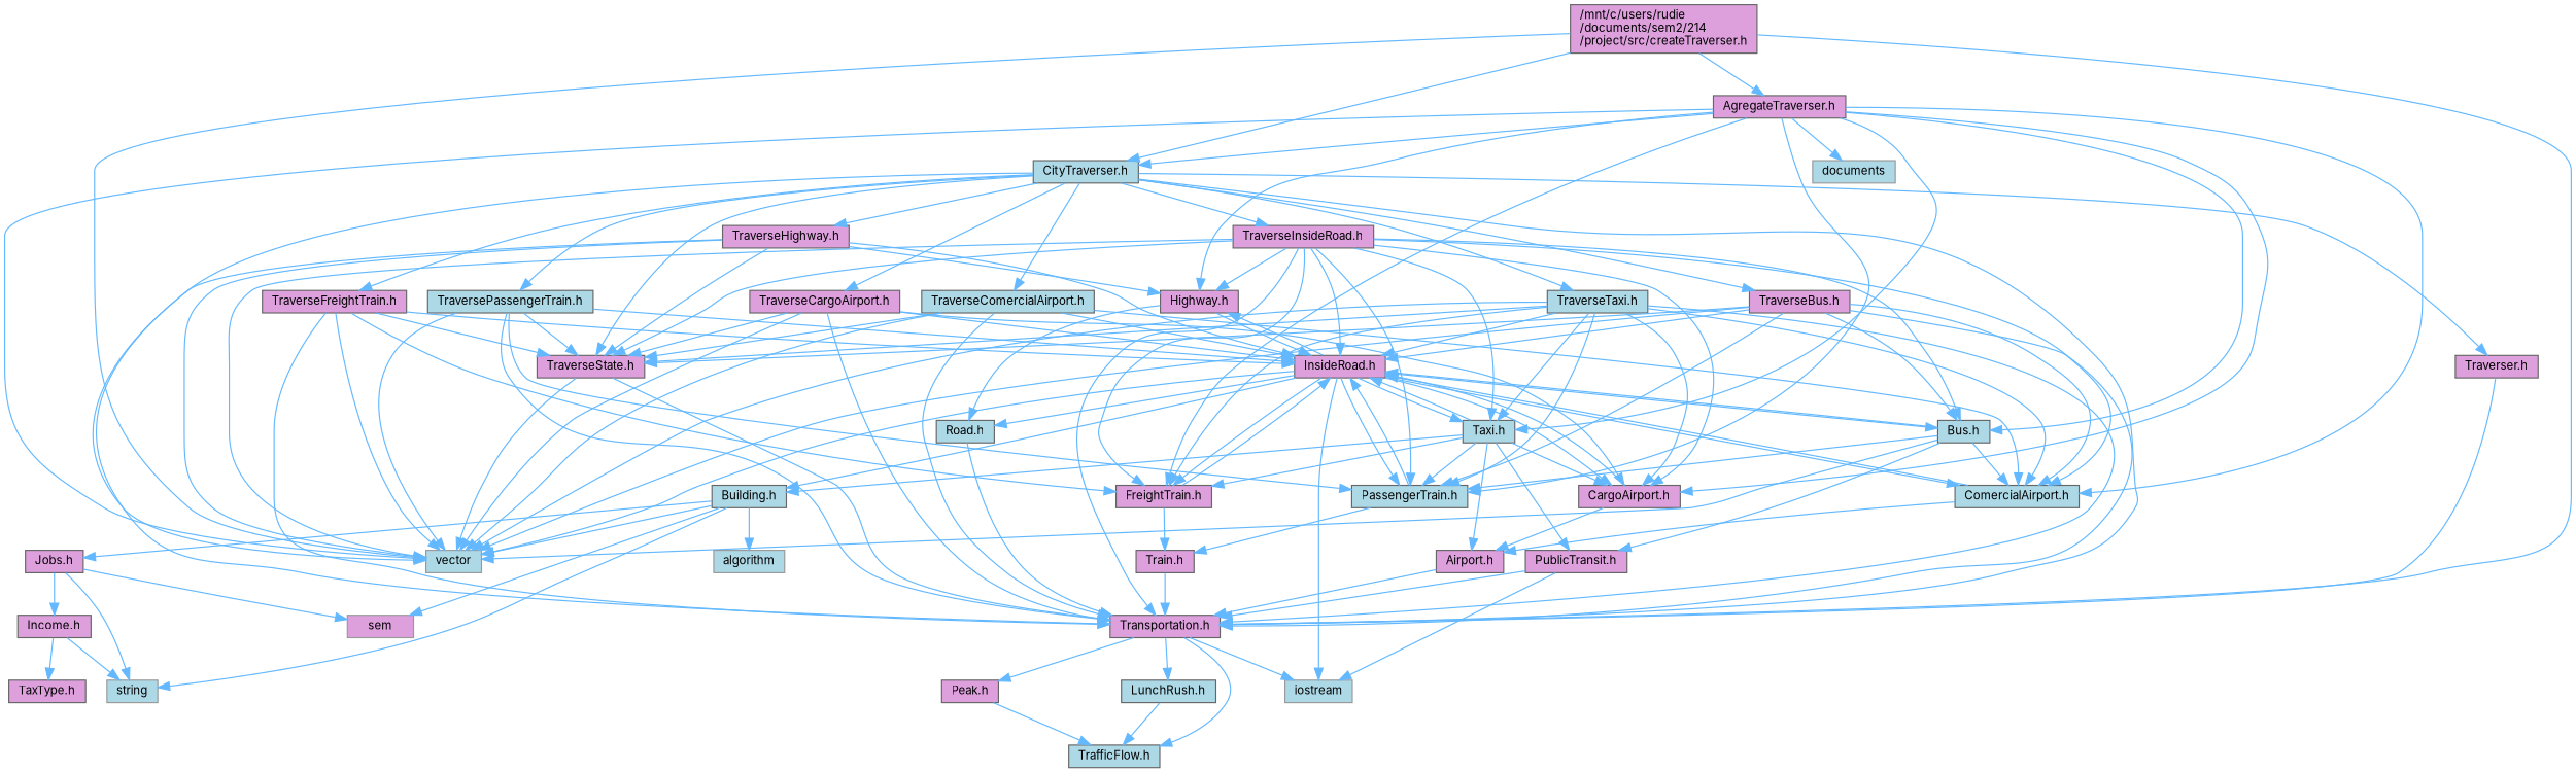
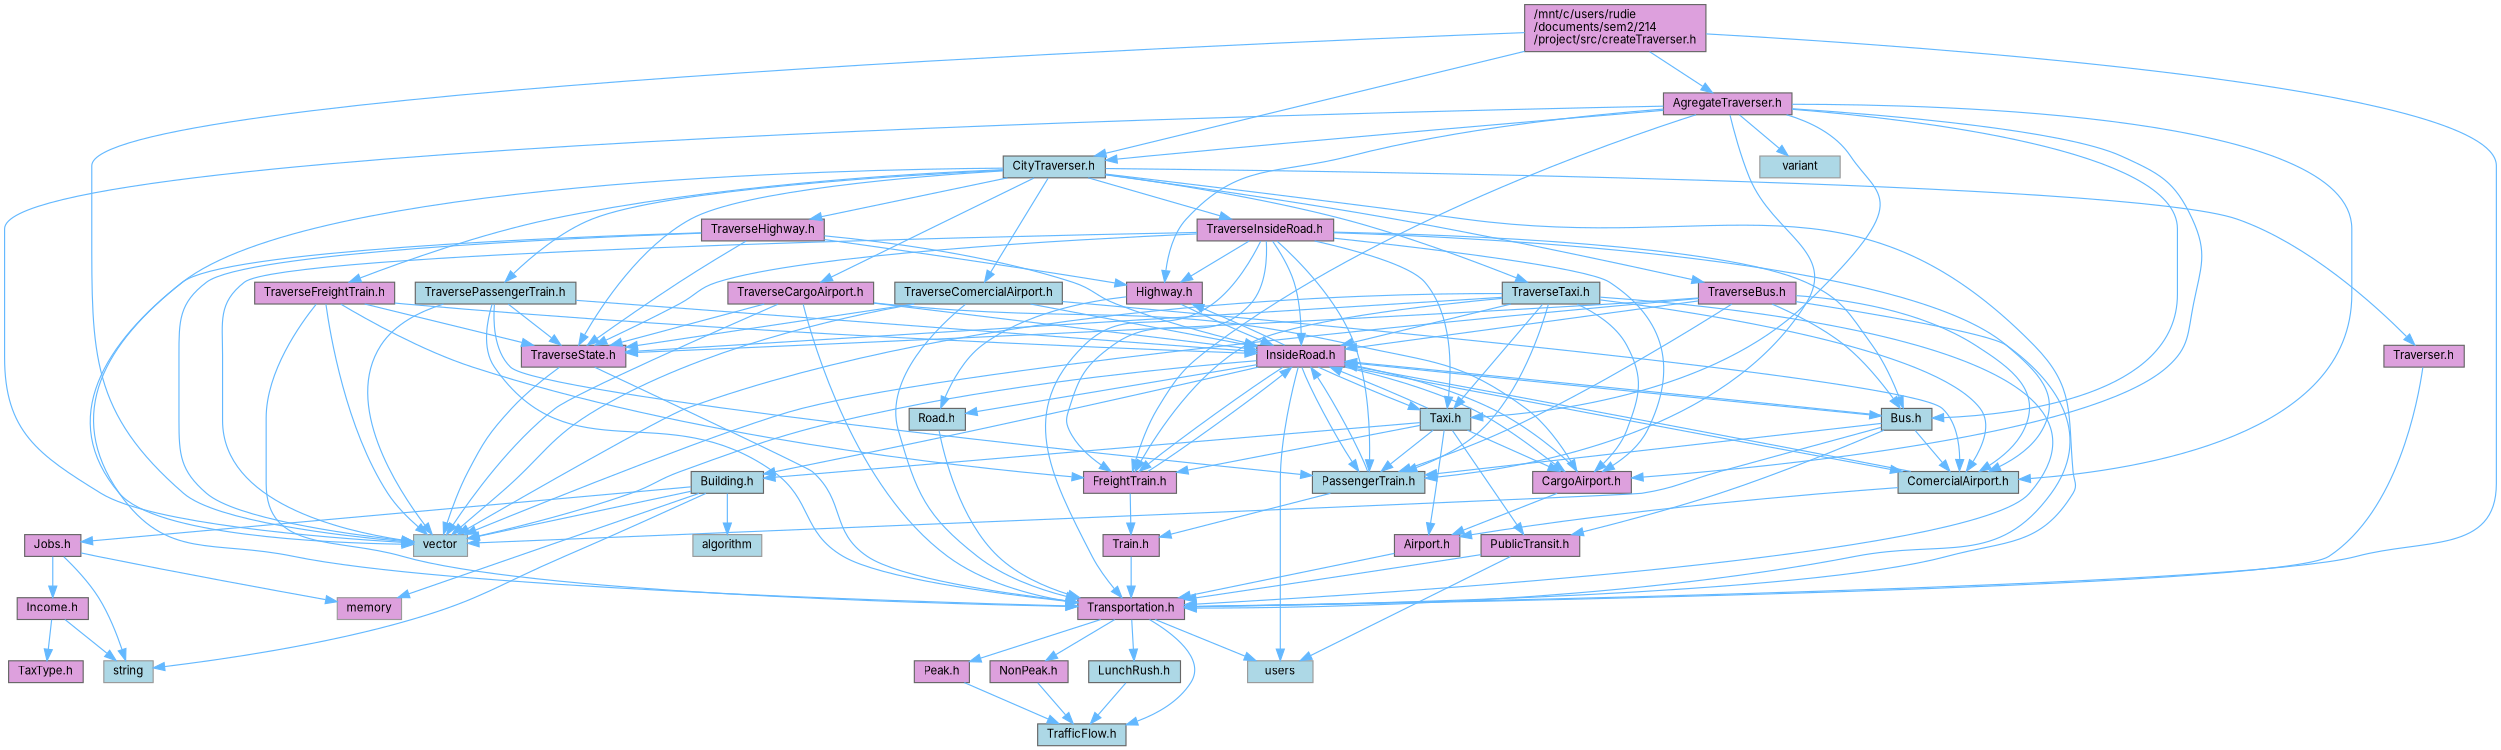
  digraph {
    fontname=Inter
    node [color=grey40 fillcolor=plum fontname=Inter fontsize=10 shape=box style=filled]
    edge [color=steelblue1 fontname=Inter fontsize=10 labelfontname=Helvetica labelfontsize=10 style=solid]
    n1 [color=gray40 fontcolor=black height=0.2 label="/mnt/c/users/rudie\l/documents/sem2/214\l/project/src/createTraverser.h" width=0.4]
    n2 [color=grey60 fillcolor=lightblue height=0.2 label=vector width=0.4]
    n3 [height=0.2 label="AgregateTraverser.h" width=0.4]
    n4 [height=0.2 label="Transportation.h" width=0.4]
    n5 [fillcolor=lightblue height=0.2 label="CityTraverser.h" width=0.4]
-   n6 [color=grey60 fillcolor=lightblue height=0.2 label=documents width=0.4]
+   n6 [color=grey60 fillcolor=lightblue height=0.2 label=variant width=0.4]
    n7 [height=0.2 label="Highway.h" width=0.4]
    n8 [fillcolor=lightblue height=0.2 label="Bus.h" width=0.4]
    n9 [fillcolor=lightblue height=0.2 label="ComercialAirport.h" width=0.4]
    n10 [fillcolor=lightblue height=0.2 label="PassengerTrain.h" width=0.4]
    n11 [fillcolor=lightblue height=0.2 label="Taxi.h" width=0.4]
    n12 [height=0.2 label="CargoAirport.h" width=0.4]
    n13 [height=0.2 label="FreightTrain.h" width=0.4]
-   n14 [color=grey60 fillcolor=lightblue height=0.2 label=iostream width=0.4]
+   n14 [color=grey60 fillcolor=lightblue height=0.2 label=users width=0.4]
    n15 [fillcolor=lightblue height=0.2 label="TrafficFlow.h" width=0.4]
    n16 [height=0.2 label="Peak.h" width=0.4]
+   n17 [height=0.2 label="NonPeak.h" width=0.4]
    n18 [fillcolor=lightblue height=0.2 label="LunchRush.h" width=0.4]
    n19 [height=0.2 label="Traverser.h" width=0.4]
    n20 [height=0.2 label="TraverseState.h" width=0.4]
    n21 [height=0.2 label="TraverseHighway.h" width=0.4]
    n22 [height=0.2 label="TraverseInsideRoad.h" width=0.4]
    n23 [height=0.2 label="TraverseBus.h" width=0.4]
    n24 [fillcolor=lightblue height=0.2 label="TraverseTaxi.h" width=0.4]
    n25 [height=0.2 label="TraverseFreightTrain.h" width=0.4]
    n26 [fillcolor=lightblue height=0.2 label="TraversePassengerTrain.h" width=0.4]
    n27 [height=0.2 label="TraverseCargoAirport.h" width=0.4]
    n28 [fillcolor=lightblue height=0.2 label="TraverseComercialAirport.h" width=0.4]
    n29 [height=0.2 label="InsideRoad.h" width=0.4]
    n30 [fillcolor=lightblue height=0.2 label="Road.h" width=0.4]
    n31 [fillcolor=lightblue height=0.2 label="Building.h" width=0.4]
    n32 [height=0.2 label="PublicTransit.h" width=0.4]
    n33 [height=0.2 label="Airport.h" width=0.4]
    n34 [height=0.2 label="Train.h" width=0.4]
    n35 [color=grey60 fillcolor=lightblue height=0.2 label=string width=0.4]
-   n36 [color=grey60 height=0.2 label=sem width=0.4]
+   n36 [color=grey60 height=0.2 label=memory width=0.4]
    n37 [color=grey60 fillcolor=lightblue height=0.2 label=algorithm width=0.4]
    n38 [height=0.2 label="Jobs.h" width=0.4]
    n39 [height=0.2 label="Income.h" width=0.4]
    n40 [height=0.2 label="TaxType.h" width=0.4]
    n1 -> n2
    n1 -> n3
    n1 -> n4
    n1 -> n5
    n3 -> n2
    n3 -> n5
    n3 -> n6
    n3 -> n7
    n3 -> n8
    n3 -> n9
    n3 -> n10
    n3 -> n11
    n3 -> n12
    n3 -> n13
    n4 -> n14
    n4 -> n15
    n4 -> n16
+   n4 -> n17
    n4 -> n18
    n5 -> n2
    n5 -> n4
    n5 -> n19
    n5 -> n20
    n5 -> n21
    n5 -> n22
    n5 -> n23
    n5 -> n24
    n5 -> n25
    n5 -> n26
    n5 -> n27
    n5 -> n28
    n7 -> n29
    n7 -> n30
    n8 -> n2
    n8 -> n9
    n8 -> n10
    n8 -> n29
    n8 -> n32
    n9 -> n29
    n9 -> n33
    n10 -> n29
    n10 -> n34
    n11 -> n10
    n11 -> n12
    n11 -> n13
    n11 -> n29
    n11 -> n31
    n11 -> n32
    n11 -> n33
    n12 -> n29
    n12 -> n33
    n13 -> n29
    n13 -> n34
    n16 -> n15
+   n17 -> n15
    n18 -> n15
    n19 -> n4
    n20 -> n2
    n20 -> n4
    n21 -> n2
    n21 -> n4
    n21 -> n7
    n21 -> n20
    n21 -> n29
    n22 -> n2
    n22 -> n4
    n22 -> n7
    n22 -> n8
    n22 -> n9
    n22 -> n10
    n22 -> n11
    n22 -> n12
    n22 -> n13
    n22 -> n20
    n22 -> n29
    n23 -> n2
    n23 -> n4
    n23 -> n8
    n23 -> n9
    n23 -> n10
    n23 -> n20
    n23 -> n29
    n24 -> n2
    n24 -> n4
    n24 -> n9
    n24 -> n10
    n24 -> n11
    n24 -> n12
    n24 -> n13
    n24 -> n20
    n24 -> n29
    n25 -> n2
    n25 -> n4
    n25 -> n13
    n25 -> n20
    n25 -> n29
    n26 -> n2
    n26 -> n4
    n26 -> n10
    n26 -> n20
    n26 -> n29
    n27 -> n2
    n27 -> n4
    n27 -> n12
    n27 -> n20
    n27 -> n29
    n28 -> n2
    n28 -> n4
    n28 -> n9
    n28 -> n20
    n28 -> n29
    n29 -> n2
    n29 -> n7
    n29 -> n8
    n29 -> n9
    n29 -> n10
    n29 -> n11
    n29 -> n12
    n29 -> n13
    n29 -> n14
    n29 -> n30
    n29 -> n31
    n30 -> n4
    n31 -> n2
    n31 -> n35
    n31 -> n36
    n31 -> n37
    n31 -> n38
    n32 -> n4
    n32 -> n14
    n33 -> n4
    n34 -> n4
    n38 -> n35
    n38 -> n36
    n38 -> n39
    n39 -> n35
    n39 -> n40
  }
